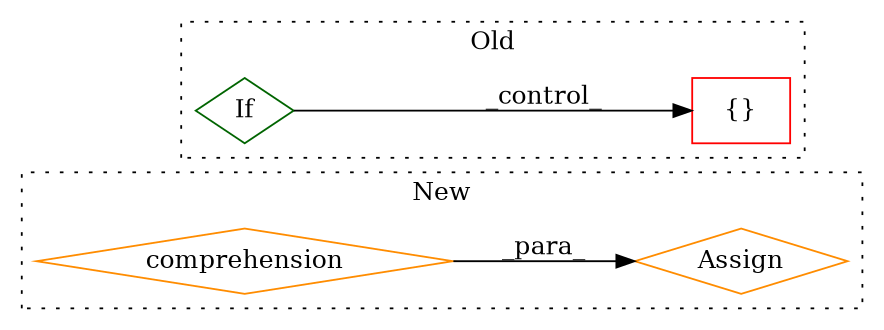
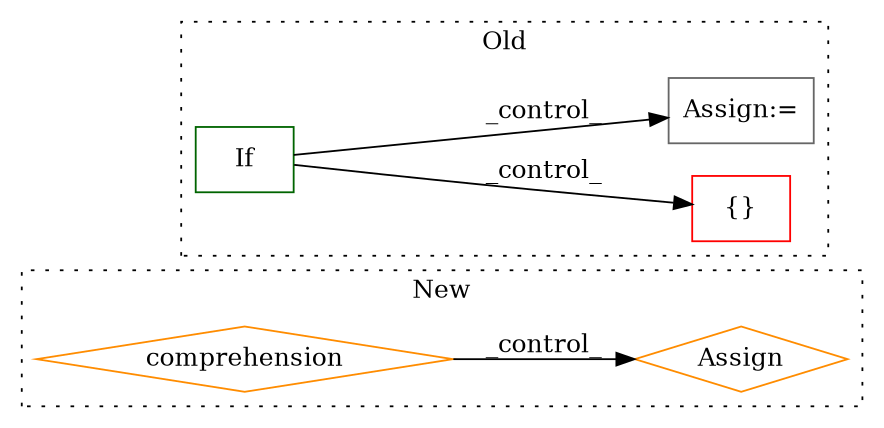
  digraph {
    rankdir=LR
    node [color=darkorange l=3 shape=diamond]
    n1 [a=69 l=59 label=Assign s=10477]
    n2 [a=45 label=comprehension s=10480]
    n3 [a=59 color=red l="1,0" label="{}" s="7514,7539" shape=box]
-   n4 [a=96 color=darkgreen label=If s=6344]
+   n4 [a=96 color=darkgreen label=If s=6344 shape=box]
+   n5 [a=68 color=gray40 label="Assign:=" s=7639 shape=box]
    subgraph cluster_1 {
      label=New
      style=dotted
      n1
      n2
    }
    subgraph cluster_2 {
      label=Old
      style=dotted
      n3
      n4
+     n5
    }
-   n2 -> n1 [label=_para_]
+   n2 -> n1 [label=_control_]
    n4 -> n3 [label=_control_]
+   n4 -> n5 [label=_control_]
  }
